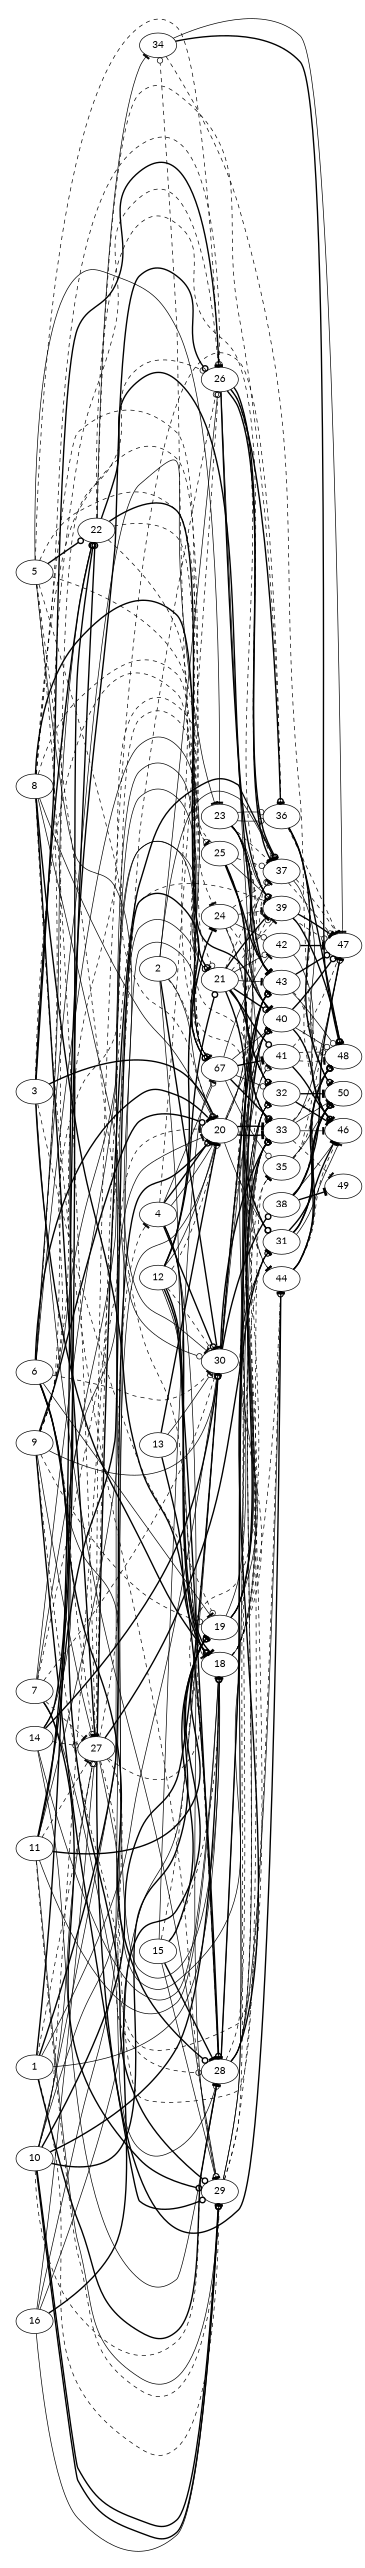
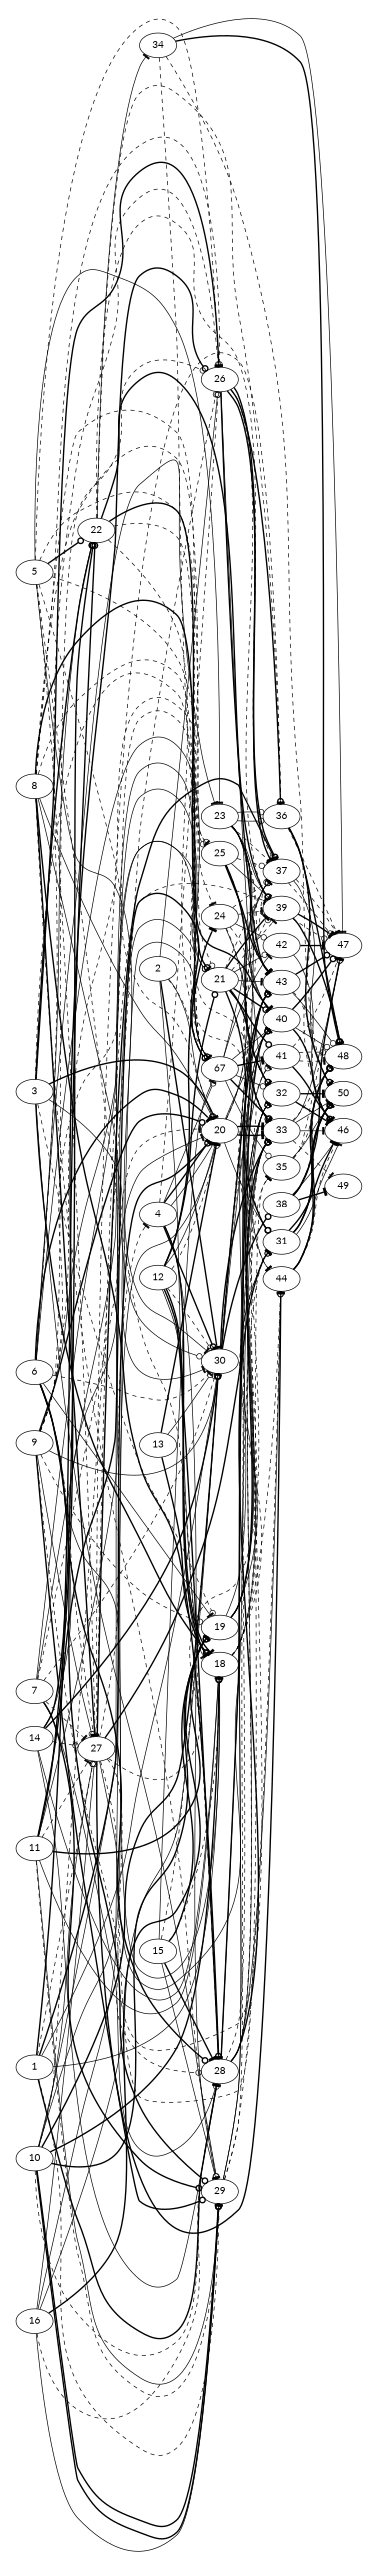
  digraph {
    fontname=Lato
    rankdir=LR
    node [alpha=0.16 fontname=Lato]
    edge [arrowhead=odot fontname=Lato style=dashed]
    1 [alpha=0.02 expect_size=35450880]
    18 [alpha=0.08 expect_size=47920128]
    20 [alpha=0.20 expect_size=32962560]
    22 [alpha=0.17 expect_size=12676096]
    27 [expect_size=31795200]
    28 [alpha=0.12 expect_size=21322752]
    29 [alpha=0.09 expect_size=40923136]
    30 [alpha=0.05 expect_size=17408000]
    32 [alpha=0.15 expect_size=22309888]
    33 [alpha=0.08 expect_size=14176256]
    40 [alpha=0.06 expect_size=34372608]
    31 [alpha=0.13 expect_size=16863232]
    44 [alpha=0.01 expect_size=38994944]
    37 [alpha=0.02 expect_size=41149440]
    39 [alpha=0.17 expect_size=12605440]
    36 [alpha=0.02 expect_size=48204800]
    34 [alpha=0.06 expect_size=50123776]
    35 [expect_size=10485760]
    43 [alpha=0.06 expect_size=19403776]
    4 [alpha=0.08 expect_size=27133952]
    41 [alpha=0.07 expect_size=46547968]
    38 [alpha=0.19 expect_size=31545344]
    46 [alpha=0.14 expect_size=43927552]
    50 [alpha=0.06 expect_size=44262400]
    48 [alpha=0.09 expect_size=6282240]
    47 [alpha=0.08 expect_size=49333248]
    49 [alpha=0.05 expect_size=51823616]
    2 [expect_size=32857088]
    n29 [expect_size=36519936 label=67]
    26 [alpha=0.17 expect_size=33572864]
    42 [alpha=0.11 expect_size=30232576]
    3 [alpha=0.14 expect_size=15717376]
    19 [alpha=0.10 expect_size=52289536]
    5 [alpha=0.04 expect_size=16626688]
    21 [alpha=0.02 expect_size=33017856]
    23 [alpha=0.15 expect_size=30760960]
    6 [alpha=0.17 expect_size=24668160]
    7 [alpha=0.05 expect_size=47469568]
    8 [alpha=0.02 expect_size=45638656]
    24 [alpha=0.03 expect_size=51650560]
    25 [expect_size=43191296]
    9 [alpha=0.12 expect_size=8100864]
    10 [alpha=0.00 expect_size=49313792]
    11 [alpha=0.11 expect_size=33530880]
    12 [alpha=0.08 expect_size=39220224]
    13 [alpha=0.09 expect_size=30173184]
    14 [expect_size=16583680]
    15 [expect_size=34456576]
    16 [alpha=0.19 expect_size=43277312]
    1 -> 18 [arrowhead=tee style=solid]
    1 -> 20 [arrowhead=tee style=bold]
    1 -> 22 [style=bold]
    1 -> 27
    1 -> 28 [arrowhead=tee style=bold]
    1 -> 29 [arrowhead=tee]
    1 -> 30 [style=solid]
    18 -> 32 [arrowhead=tee style=solid]
    18 -> 33 [arrowhead=tee]
    18 -> 40
    18 -> 31
    18 -> 44
    20 -> 33 [arrowhead=tee style=bold]
    20 -> 33 [arrowhead=tee style=bold]
    20 -> 40 [arrowhead=tee style=solid]
    20 -> 31 [style=solid]
    20 -> 37 [style=solid]
    20 -> 39
    22 -> 33 [arrowhead=tee]
    22 -> 40 [arrowhead=tee style=bold]
    22 -> 31
    22 -> 37
    22 -> 39 [style=bold]
    22 -> 36 [arrowhead=tee]
    22 -> 34 [arrowhead=tee style=solid]
    27 -> 32 [arrowhead=tee style=solid]
    27 -> 33 [arrowhead=tee]
    27 -> 40 [arrowhead=tee]
    27 -> 44 [arrowhead=tee style=bold]
    27 -> 37 [arrowhead=tee style=bold]
    27 -> 39 [arrowhead=tee]
    27 -> 36 [arrowhead=tee]
    27 -> 35 [arrowhead=tee]
    27 -> 43 [style=bold]
    27 -> 4 [arrowhead=tee]
    28 -> 32
    28 -> 33 [arrowhead=tee style=solid]
    28 -> 40 [style=bold]
    28 -> 31 [arrowhead=tee style=bold]
    28 -> 44 [style=solid]
    28 -> 35 [arrowhead=tee]
    28 -> 43 [arrowhead=tee style=solid]
    29 -> 32 [style=solid]
    29 -> 33 [style=solid]
    29 -> 31
    29 -> 44 [arrowhead=tee]
    30 -> 33 [style=bold]
    30 -> 40 [arrowhead=tee style=solid]
    30 -> 37 [arrowhead=tee]
    30 -> 43 [style=bold]
    30 -> 41 [arrowhead=tee]
    30 -> 38 [style=bold]
    32 -> 46 [arrowhead=tee style=bold]
    32 -> 50 [arrowhead=tee style=bold]
    33 -> 46 [arrowhead=tee style=solid]
    33 -> 50 [arrowhead=tee style=solid]
    33 -> 48
    33 -> 47 [style=solid]
    33 -> 49 [arrowhead=tee]
    40 -> 46 [style=bold]
    40 -> 48 [style=solid]
    40 -> 47 [style=bold]
    31 -> 46 [arrowhead=tee style=solid]
    31 -> 46 [arrowhead=tee style=bold]
    31 -> 50 [style=bold]
    31 -> 48 [style=bold]
    44 -> 46 [arrowhead=tee]
    44 -> 50 [arrowhead=tee style=bold]
    44 -> 48 [style=bold]
    37 -> 50 [arrowhead=tee style=solid]
    37 -> 47
    37 -> 47 [arrowhead=tee]
    39 -> 48 [style=bold]
    39 -> 47
    39 -> 47 [arrowhead=tee style=bold]
    36 -> 46
    36 -> 50 [style=bold]
    36 -> 48 [arrowhead=tee style=bold]
    36 -> 47 [arrowhead=tee]
    34 -> 50 [arrowhead=tee]
    34 -> 48 [style=bold]
    34 -> 47 [arrowhead=tee style=solid]
    35 -> 50 [arrowhead=tee style=solid]
    35 -> 48
    35 -> 47
    43 -> 46 [arrowhead=tee]
    43 -> 48 [style=solid]
    43 -> 47 [style=bold]
    4 -> 18 [arrowhead=tee style=bold]
    4 -> 20 [arrowhead=tee style=solid]
    4 -> 20 [style=bold]
    4 -> 29 [style=solid]
    4 -> 30 [style=bold]
    4 -> n29 [style=solid]
    4 -> 26
    41 -> 46 [arrowhead=tee style=bold]
    41 -> 48 [arrowhead=tee]
    41 -> 48
    41 -> 47 [arrowhead=tee]
    38 -> 46 [arrowhead=tee style=solid]
    38 -> 50 [style=bold]
    38 -> 48 [arrowhead=tee]
    38 -> 47 [arrowhead=tee style=bold]
    38 -> 49 [arrowhead=tee style=bold]
    2 -> 18 [arrowhead=tee style=solid]
    2 -> 20 [style=solid]
    2 -> 30 [arrowhead=tee style=bold]
    2 -> n29 [arrowhead=tee]
    2 -> 26 [style=solid]
    n29 -> 32 [style=solid]
    n29 -> 33 [style=bold]
    n29 -> 40 [arrowhead=tee style=solid]
-   2 -> 37 [style=solid]
+   n29 -> 37 [style=solid]
    n29 -> 35 [style=solid]
    n29 -> 41 [arrowhead=tee style=bold]
    n29 -> 42 [arrowhead=tee style=solid]
    26 -> 32 [arrowhead=tee style=solid]
    26 -> 37 [arrowhead=tee style=bold]
    26 -> 37 [style=bold]
    26 -> 39
    26 -> 36 [style=bold]
    26 -> 43 [arrowhead=tee style=bold]
    42 -> 46 [style=solid]
    42 -> 47 [arrowhead=tee style=bold]
    3 -> 18 [style=bold]
    3 -> 20 [arrowhead=tee style=bold]
    3 -> 22 [style=bold]
    3 -> 29 [style=solid]
+   3 -> 30 [arrowhead=tee style=solid]
    3 -> n29
    3 -> 26 [arrowhead=tee style=bold]
    3 -> 19
    19 -> 32 [style=solid]
    19 -> 33 [style=bold]
    19 -> 40 [style=solid]
    19 -> 31 [arrowhead=tee style=solid]
    19 -> 43 [arrowhead=tee style=solid]
    19 -> 41 [style=solid]
    5 -> 20
    5 -> 22 [style=bold]
    5 -> 27 [arrowhead=tee]
    5 -> 28 [arrowhead=tee]
    5 -> 30 [arrowhead=tee style=solid]
    5 -> n29 [arrowhead=tee]
    5 -> 26 [arrowhead=tee]
    5 -> 21
    5 -> 23 [arrowhead=tee style=solid]
    21 -> 32
    21 -> 33 [arrowhead=tee style=bold]
    21 -> 40 [style=bold]
    21 -> 31 [style=bold]
    21 -> 37 [arrowhead=tee]
    21 -> 39 [arrowhead=tee]
    21 -> 39 [arrowhead=tee style=bold]
    21 -> 43 [arrowhead=tee style=solid]
    21 -> 41 [style=bold]
    21 -> 42 [style=solid]
    23 -> 32 [arrowhead=tee]
    23 -> 33
    23 -> 40 [arrowhead=tee style=solid]
    23 -> 44 [arrowhead=tee style=solid]
    23 -> 37 [arrowhead=tee]
    23 -> 39 [style=solid]
    23 -> 36 [style=solid]
    23 -> 36 [style=solid]
    23 -> 43 [arrowhead=tee style=bold]
    6 -> 18 [arrowhead=tee style=solid]
    6 -> 20 [arrowhead=tee style=bold]
    6 -> 22 [style=solid]
    6 -> 27
    6 -> 28 [style=bold]
    6 -> 29 [style=bold]
    6 -> 30 [arrowhead=tee]
    6 -> n29 [arrowhead=tee style=solid]
    6 -> 26
    6 -> 19 [arrowhead=tee style=solid]
    6 -> 23 [arrowhead=tee style=solid]
    7 -> 20 [arrowhead=tee]
    7 -> 27 [arrowhead=tee]
    7 -> 28 [arrowhead=tee style=solid]
    7 -> 29 [style=bold]
    7 -> 30
    7 -> n29 [style=solid]
    7 -> 21 [style=solid]
    8 -> 20 [style=solid]
    8 -> 27 [arrowhead=tee style=bold]
    8 -> 28 [arrowhead=tee style=bold]
    8 -> 29 [arrowhead=tee]
    8 -> 30 [style=solid]
    8 -> n29
    8 -> 26
    8 -> 21 [style=bold]
    8 -> 24 [arrowhead=tee]
    8 -> 25 [arrowhead=tee]
    24 -> 32 [style=solid]
    24 -> 40 [arrowhead=tee]
    24 -> 44 [arrowhead=tee]
    24 -> 37
    24 -> 39 [arrowhead=tee]
    24 -> 42 [style=solid]
    25 -> 32 [style=bold]
    25 -> 33
    25 -> 40 [arrowhead=tee style=solid]
    25 -> 37
    25 -> 39 [arrowhead=tee style=solid]
-   25 -> 34
+   34 -> 25
    25 -> 43 [arrowhead=tee style=bold]
    9 -> 20 [style=bold]
    9 -> 27 [style=solid]
    9 -> 28
    9 -> 29 [style=bold]
    9 -> 30 [arrowhead=tee style=solid]
    9 -> n29 [arrowhead=tee style=solid]
    9 -> 26
    9 -> 19
    9 -> 21 [arrowhead=tee]
    9 -> 25
    10 -> 18 [style=bold]
    10 -> 20 [arrowhead=tee style=solid]
    10 -> 27 [style=solid]
    10 -> 28
    10 -> 29 [style=bold]
    10 -> 29 [style=bold]
    10 -> 30 [style=bold]
    10 -> n29 [style=solid]
    10 -> 26
    10 -> 19 [arrowhead=tee style=bold]
    11 -> 18 [style=solid]
    11 -> 20 [arrowhead=tee style=solid]
    11 -> 27 [arrowhead=tee]
    11 -> 29
    11 -> 29 [arrowhead=tee style=solid]
    11 -> n29 [style=bold]
    11 -> 26 [style=bold]
    11 -> 19 [style=bold]
    12 -> 18 [arrowhead=tee style=solid]
    12 -> 18 [arrowhead=tee style=bold]
    12 -> 20
    12 -> 20 [arrowhead=tee style=solid]
    12 -> 28 [style=bold]
    12 -> 30
    12 -> 21 [style=bold]
    12 -> 24 [arrowhead=tee style=bold]
    13 -> 18 [style=bold]
    13 -> 20 [arrowhead=tee style=bold]
    13 -> 30 [style=solid]
    14 -> 18 [arrowhead=tee style=solid]
    14 -> 22 [style=bold]
    14 -> 27
    14 -> 28 [arrowhead=tee style=solid]
    14 -> 30 [style=bold]
    14 -> 21 [style=solid]
    15 -> 18
    15 -> 28 [arrowhead=tee style=bold]
    15 -> 29 [arrowhead=tee style=solid]
    15 -> 30
    15 -> n29 [arrowhead=tee style=solid]
    15 -> 19 [style=bold]
    16 -> 27 [style=solid]
+   16 -> 28 [arrowhead=tee]
    16 -> 29 [arrowhead=tee style=solid]
    16 -> 30 [style=solid]
    16 -> n29 [style=solid]
    16 -> 19 [arrowhead=tee style=bold]
  }
